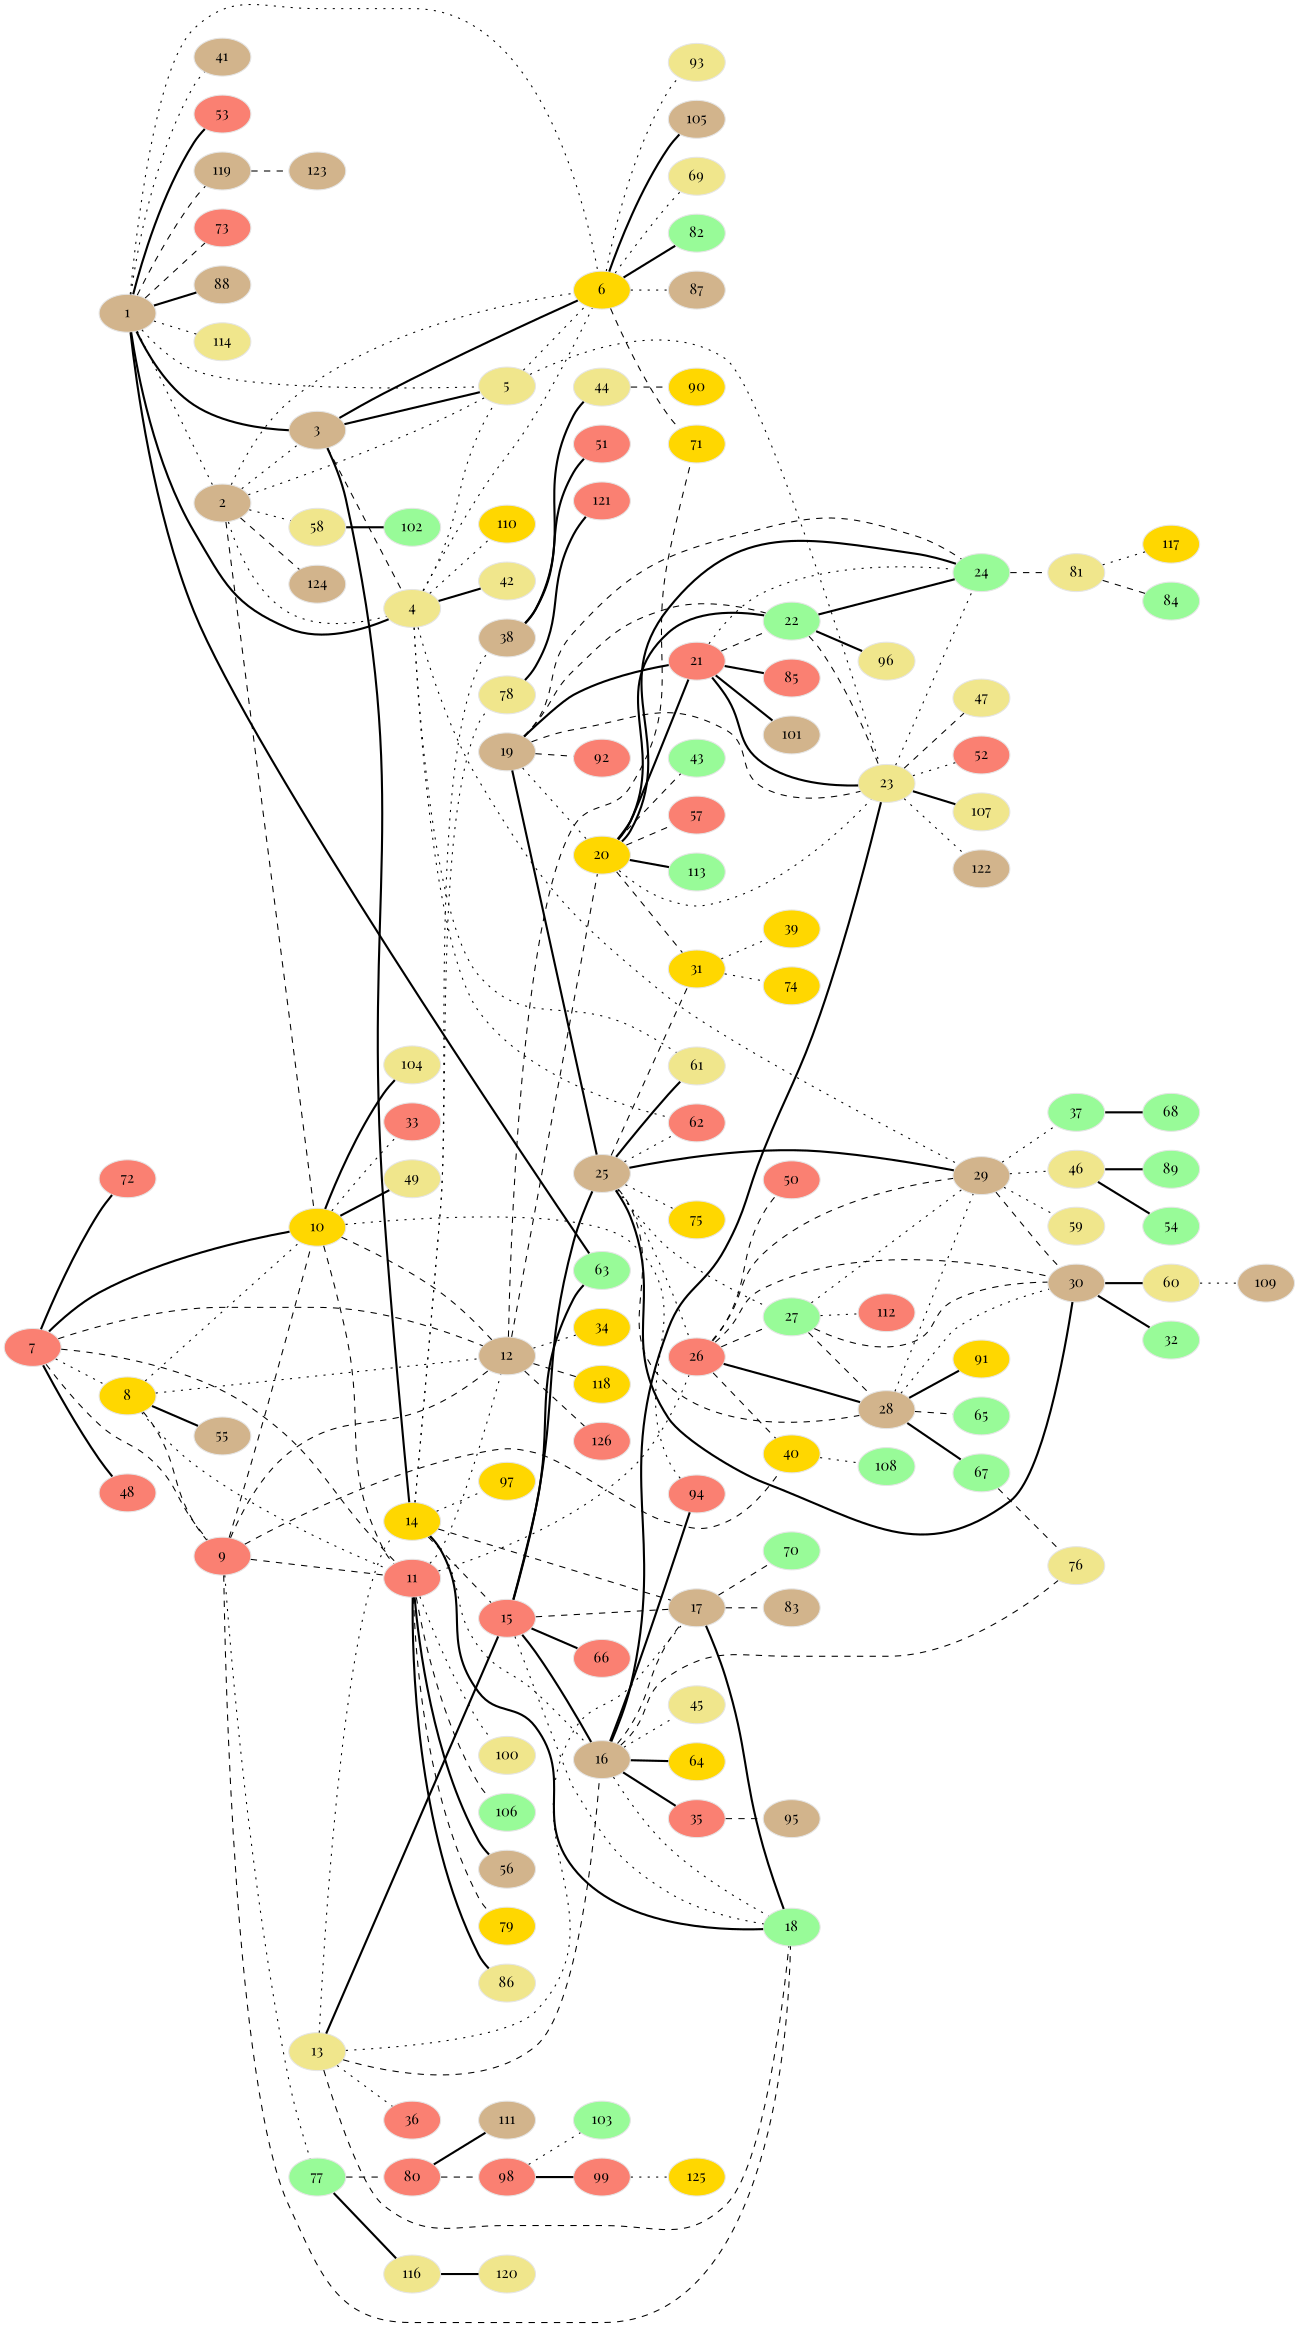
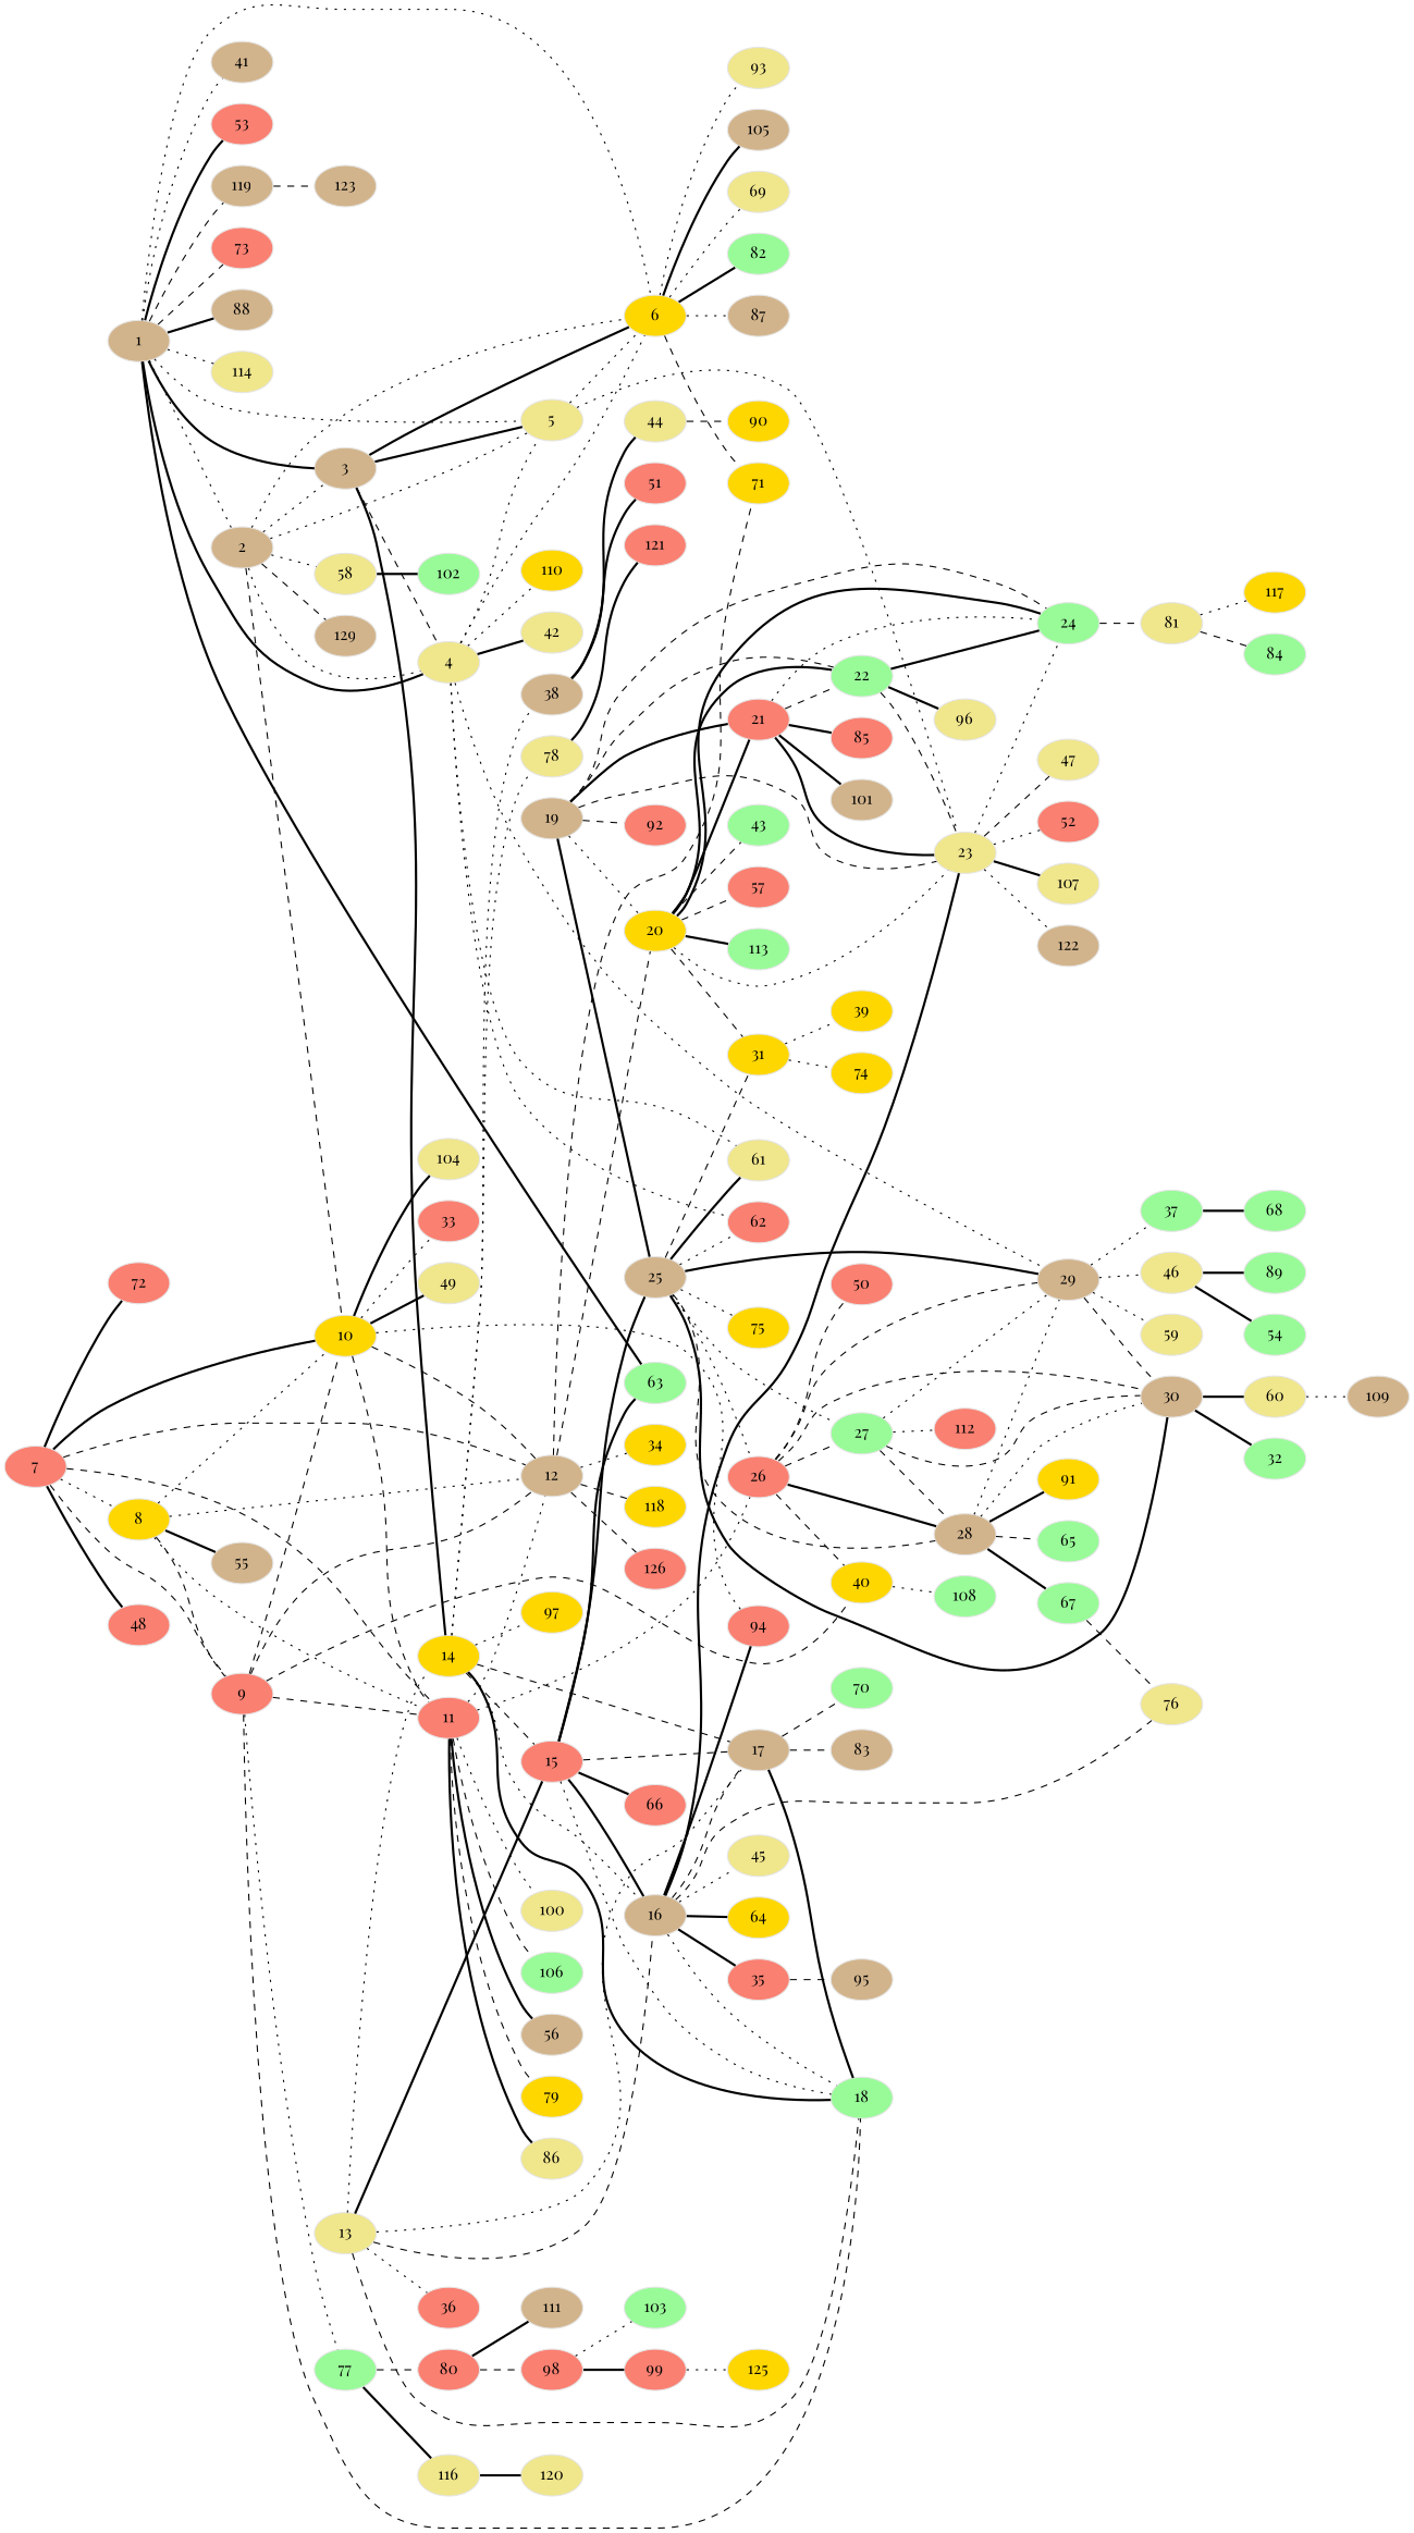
  graph {
    fontname="Playfair Display"
    rankdir=LR
    node [color=gray90 fillcolor=salmon fontname="Playfair Display" style=filled]
    edge [fontname="Playfair Display" style=dotted]
    1 [fillcolor=tan]
    2 [fillcolor=tan]
    3 [fillcolor=tan]
    4 [fillcolor=khaki]
    5 [fillcolor=khaki]
    6 [fillcolor=gold]
    41 [fillcolor=tan]
    53
    63 [fillcolor=palegreen]
    73
    88 [fillcolor=tan]
    114 [fillcolor=khaki]
    119 [fillcolor=tan]
    10 [fillcolor=gold]
    58 [fillcolor=khaki]
-   124 [fillcolor=tan]
+   124 [fillcolor=tan label=129]
    14 [fillcolor=gold]
    29 [fillcolor=tan]
    42 [fillcolor=khaki]
    61 [fillcolor=khaki]
    62
    110 [fillcolor=gold]
    23 [fillcolor=khaki]
    69 [fillcolor=khaki]
    71 [fillcolor=gold]
    82 [fillcolor=palegreen]
    87 [fillcolor=tan]
    93 [fillcolor=khaki]
    105 [fillcolor=tan]
    123 [fillcolor=tan]
    11
    12 [fillcolor=tan]
    33
    49 [fillcolor=khaki]
    94
    104 [fillcolor=khaki]
    102 [fillcolor=palegreen]
    18 [fillcolor=palegreen]
    15
    16 [fillcolor=tan]
    17 [fillcolor=tan]
    38 [fillcolor=tan]
    78 [fillcolor=khaki]
    97 [fillcolor=gold]
    30 [fillcolor=tan]
    37 [fillcolor=palegreen]
    46 [fillcolor=khaki]
    59 [fillcolor=khaki]
    24 [fillcolor=palegreen]
    47 [fillcolor=khaki]
    52
    107 [fillcolor=khaki]
    122 [fillcolor=tan]
    7
    8 [fillcolor=gold]
    9
    48
    72
    55 [fillcolor=tan]
    40 [fillcolor=gold]
    77 [fillcolor=palegreen]
    26
    56 [fillcolor=tan]
    79 [fillcolor=gold]
    86 [fillcolor=khaki]
    100 [fillcolor=khaki]
    106 [fillcolor=palegreen]
    20 [fillcolor=gold]
    34 [fillcolor=gold]
    118 [fillcolor=gold]
    126
    108 [fillcolor=palegreen]
    80
    116 [fillcolor=khaki]
    27 [fillcolor=palegreen]
    28 [fillcolor=tan]
    50
    21
    22 [fillcolor=palegreen]
    31 [fillcolor=gold]
    43 [fillcolor=palegreen]
    57
    113 [fillcolor=palegreen]
    13 [fillcolor=khaki]
    36
    25 [fillcolor=tan]
    66
    35
    45 [fillcolor=khaki]
    64 [fillcolor=gold]
    76 [fillcolor=khaki]
    70 [fillcolor=palegreen]
    83 [fillcolor=tan]
    44 [fillcolor=khaki]
    51
    121
    75 [fillcolor=gold]
    95 [fillcolor=tan]
    19 [fillcolor=tan]
    92
    85
    101 [fillcolor=tan]
    96 [fillcolor=khaki]
    81 [fillcolor=khaki]
    39 [fillcolor=gold]
    74 [fillcolor=gold]
    84 [fillcolor=palegreen]
    117 [fillcolor=gold]
    112
    65 [fillcolor=palegreen]
    67 [fillcolor=palegreen]
    91 [fillcolor=gold]
    32 [fillcolor=palegreen]
    60 [fillcolor=khaki]
    68 [fillcolor=palegreen]
    54 [fillcolor=palegreen]
    89 [fillcolor=palegreen]
    109 [fillcolor=tan]
    90 [fillcolor=gold]
    98
    111 [fillcolor=tan]
    120 [fillcolor=khaki]
    99
    103 [fillcolor=palegreen]
    125 [fillcolor=gold]
    1 -- 2
    1 -- 3 [style=bold]
    1 -- 4 [style=bold]
    1 -- 5
    1 -- 6
    1 -- 41
    1 -- 53 [style=bold]
    1 -- 63 [style=bold]
    1 -- 73 [style=dashed]
    1 -- 88 [style=bold]
    1 -- 114
    1 -- 119 [style=dashed]
    2 -- 3
    2 -- 4
    2 -- 5
    2 -- 6
    2 -- 10 [style=dashed]
    2 -- 58
    2 -- 124 [style=dashed]
    3 -- 4 [style=dashed]
    3 -- 5 [style=bold]
    3 -- 6 [style=bold]
    3 -- 14 [style=bold]
    4 -- 5
    4 -- 6
    4 -- 29
    4 -- 42 [style=bold]
    4 -- 61
    4 -- 62
    4 -- 110
    5 -- 6
    5 -- 23
    6 -- 69
    6 -- 71 [style=dashed]
    6 -- 82 [style=bold]
    6 -- 87
    6 -- 93
    6 -- 105 [style=bold]
    119 -- 123 [style=dashed]
    10 -- 11 [style=dashed]
    10 -- 12 [style=dashed]
    10 -- 33
    10 -- 49 [style=bold]
    10 -- 94
    10 -- 104 [style=bold]
    58 -- 102 [style=bold]
    14 -- 18 [style=bold]
    14 -- 15 [style=dashed]
    14 -- 16
    14 -- 17 [style=dashed]
    14 -- 38
    14 -- 78
    14 -- 97
    29 -- 30 [style=dashed]
    29 -- 37
    29 -- 46
    29 -- 59
    23 -- 24
    23 -- 47 [style=dashed]
    23 -- 52
    23 -- 107 [style=bold]
    23 -- 122
    11 -- 12
    11 -- 26
    11 -- 56 [style=bold]
    11 -- 79 [style=dashed]
    11 -- 86 [style=bold]
    11 -- 100
    11 -- 106 [style=dashed]
    12 -- 71 [style=dashed]
    12 -- 20 [style=dashed]
    12 -- 34
    12 -- 118 [style=dashed]
    12 -- 126 [style=dashed]
    15 -- 63 [style=bold]
    15 -- 18
    15 -- 16 [style=bold]
    15 -- 17 [style=dashed]
    15 -- 25 [style=bold]
    15 -- 66 [style=bold]
    16 -- 23 [style=bold]
    16 -- 94 [style=bold]
    16 -- 18
    16 -- 17 [style=dashed]
    16 -- 35 [style=bold]
    16 -- 45
    16 -- 64 [style=bold]
    16 -- 76 [style=dashed]
    17 -- 18 [style=bold]
    17 -- 70 [style=dashed]
    17 -- 83 [style=dashed]
    38 -- 44 [style=bold]
    38 -- 51 [style=bold]
    78 -- 121 [style=bold]
    30 -- 32 [style=bold]
    30 -- 60 [style=bold]
    37 -- 68 [style=bold]
    46 -- 54 [style=bold]
    46 -- 89 [style=bold]
    24 -- 81 [style=dashed]
    7 -- 10 [style=bold]
    7 -- 11 [style=dashed]
    7 -- 12 [style=dashed]
    7 -- 8
    7 -- 9 [style=dashed]
    7 -- 48 [style=bold]
    7 -- 72 [style=bold]
    8 -- 10
    8 -- 11
    8 -- 12
    8 -- 9 [style=dashed]
    8 -- 55 [style=bold]
    9 -- 10 [style=dashed]
    9 -- 11 [style=dashed]
    9 -- 12 [style=dashed]
    9 -- 18 [style=dashed]
    9 -- 40 [style=dashed]
    9 -- 77
    40 -- 108
    77 -- 80 [style=dashed]
    77 -- 116 [style=bold]
    26 -- 29 [style=dashed]
    26 -- 30 [style=dashed]
    26 -- 40 [style=dashed]
    26 -- 27 [style=dashed]
    26 -- 28 [style=bold]
    26 -- 50 [style=dashed]
    20 -- 23
    20 -- 24 [style=bold]
    20 -- 21 [style=bold]
    20 -- 22 [style=bold]
    20 -- 31 [style=dashed]
    20 -- 43 [style=dashed]
    20 -- 57 [style=dashed]
    20 -- 113 [style=bold]
    80 -- 98 [style=dashed]
    80 -- 111 [style=bold]
    116 -- 120 [style=bold]
    27 -- 29
    27 -- 30 [style=dashed]
    27 -- 28 [style=dashed]
    27 -- 112
    28 -- 29
    28 -- 30
    28 -- 65 [style=dashed]
    28 -- 67 [style=bold]
    28 -- 91 [style=bold]
    21 -- 23 [style=bold]
    21 -- 24
    21 -- 22 [style=dashed]
    21 -- 85 [style=bold]
    21 -- 101 [style=bold]
    22 -- 23 [style=dashed]
    22 -- 24 [style=bold]
    22 -- 96 [style=bold]
    31 -- 39
    31 -- 74
    13 -- 14
    13 -- 18 [style=dashed]
    13 -- 15 [style=bold]
    13 -- 16 [style=dashed]
    13 -- 17
    13 -- 36
    25 -- 29 [style=bold]
    25 -- 61 [style=bold]
    25 -- 62
    25 -- 30 [style=bold]
    25 -- 26
    25 -- 27
    25 -- 28 [style=dashed]
    25 -- 31 [style=dashed]
    25 -- 75
    35 -- 95 [style=dashed]
    44 -- 90 [style=dashed]
    19 -- 23 [style=dashed]
    19 -- 24 [style=dashed]
    19 -- 20
    19 -- 21 [style=bold]
    19 -- 22 [style=dashed]
    19 -- 25 [style=bold]
    19 -- 92 [style=dashed]
    81 -- 84 [style=dashed]
    81 -- 117
    67 -- 76 [style=dashed]
    60 -- 109
    98 -- 99 [style=bold]
    98 -- 103
    99 -- 125
  }
